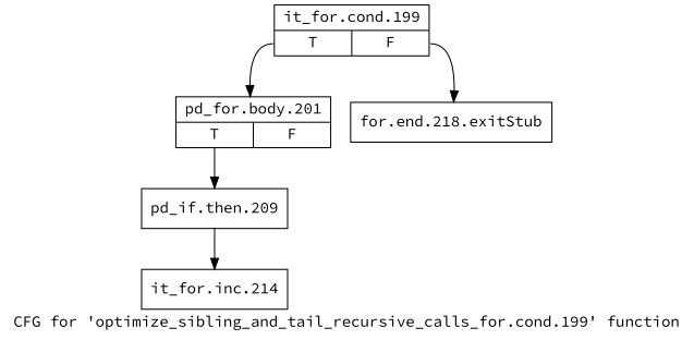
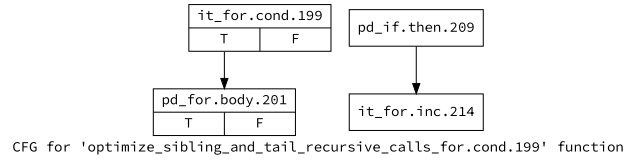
  digraph {
    fontname="Source Code Pro"
    label="CFG for 'optimize_sibling_and_tail_recursive_calls_for.cond.199' function"
    node [fontname="Source Code Pro" shape=record]
    edge [fontname="Source Code Pro" tailport=s0]
    n1 [label="{it_for.cond.199|{<s0>T|<s1>F}}"]
-   n2 [label="{for.end.218.exitStub}"]
    n3 [label="{pd_for.body.201|{<s0>T|<s1>F}}"]
    n4 [label="{pd_if.then.209}"]
    n5 [label="{it_for.inc.214}"]
-   n1 -> n2 [tailport=s1]
    n1 -> n3
-   n3 -> n4
    n4 -> n5 [tailport=""]
  }
